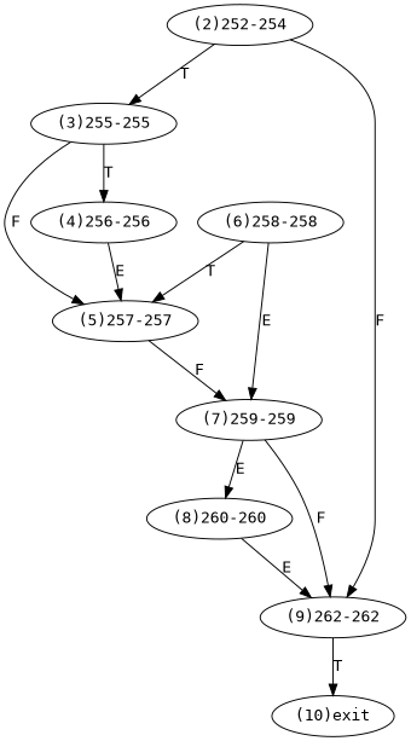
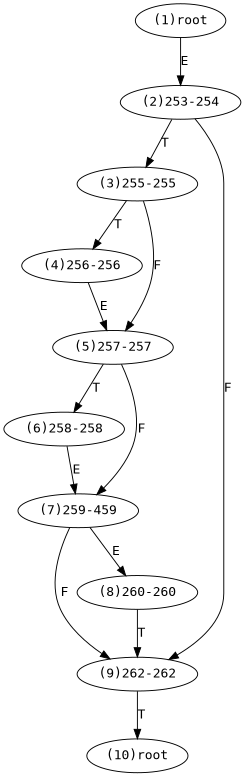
  digraph {
    fontname="DejaVu Sans Mono"
    node [fontname="DejaVu Sans Mono"]
    edge [fontname="DejaVu Sans Mono"]
-   n2 [label="(2)252-254"]
+   n1 [label="(1)root"]
+   n2 [label="(2)253-254"]
    n3 [label="(3)255-255"]
    n4 [label="(9)262-262"]
    n5 [label="(4)256-256"]
    n6 [label="(5)257-257"]
-   n7 [label="(10)exit"]
+   n7 [label="(10)root"]
    n8 [label="(6)258-258"]
-   n9 [label="(7)259-259"]
+   n9 [label="(7)259-459"]
    n10 [label="(8)260-260"]
+   n1 -> n2 [label=E]
    n2 -> n3 [label=T]
    n2 -> n4 [label=F]
    n3 -> n5 [label=T]
    n3 -> n6 [label=F]
    n4 -> n7 [label=T]
    n5 -> n6 [label=E]
-   n8 -> n6 [label=T]
+   n6 -> n8 [label=T]
    n6 -> n9 [label=F]
    n8 -> n9 [label=E]
    n9 -> n4 [label=F]
    n9 -> n10 [label=E]
-   n10 -> n4 [label=E]
+   n10 -> n4 [label=T]
  }
